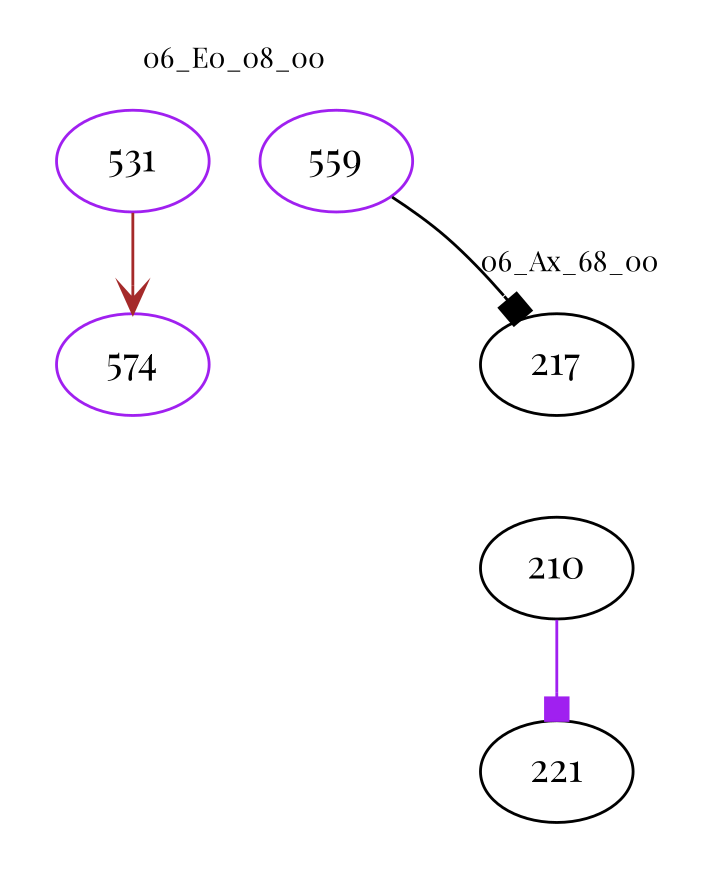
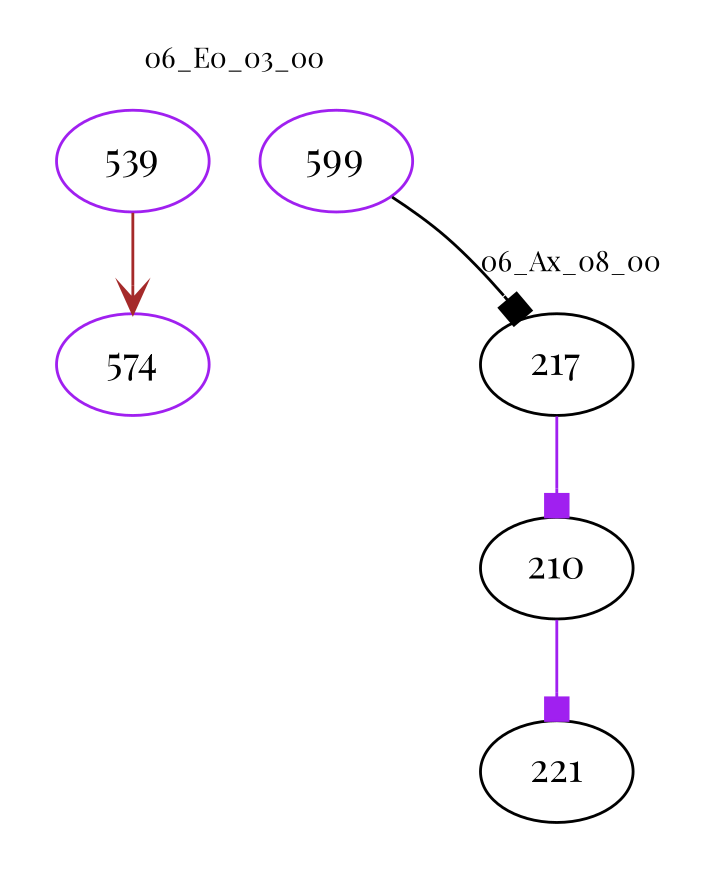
  digraph {
    fontname="Playfair Display"
    node [color=black fontname="Playfair Display"]
    edge [arrowhead=box color=purple fontname="Playfair Display"]
    n1 [label=217]
    n2 [label=210]
    n3 [label=221]
-   n4 [color=purple label=559]
-   n5 [color=purple label=531]
+   n4 [color=purple label=599]
+   n5 [color=purple label=539]
    n6 [color=purple label=574]
    subgraph cluster_1 {
      color=white
      fontsize=10
-     label="06_Ax_68_00"
+     label="06_Ax_08_00"
      n1
      n2
      n3
    }
    subgraph cluster_2 {
      color=white
      fontsize=10
-     label="06_E0_08_00"
+     label="06_E0_03_00"
      n4
      n5
      n6
    }
+   n1 -> n2
    n2 -> n3
    n4 -> n1 [color=black]
    n5 -> n6 [arrowhead=vee color=brown]
  }
